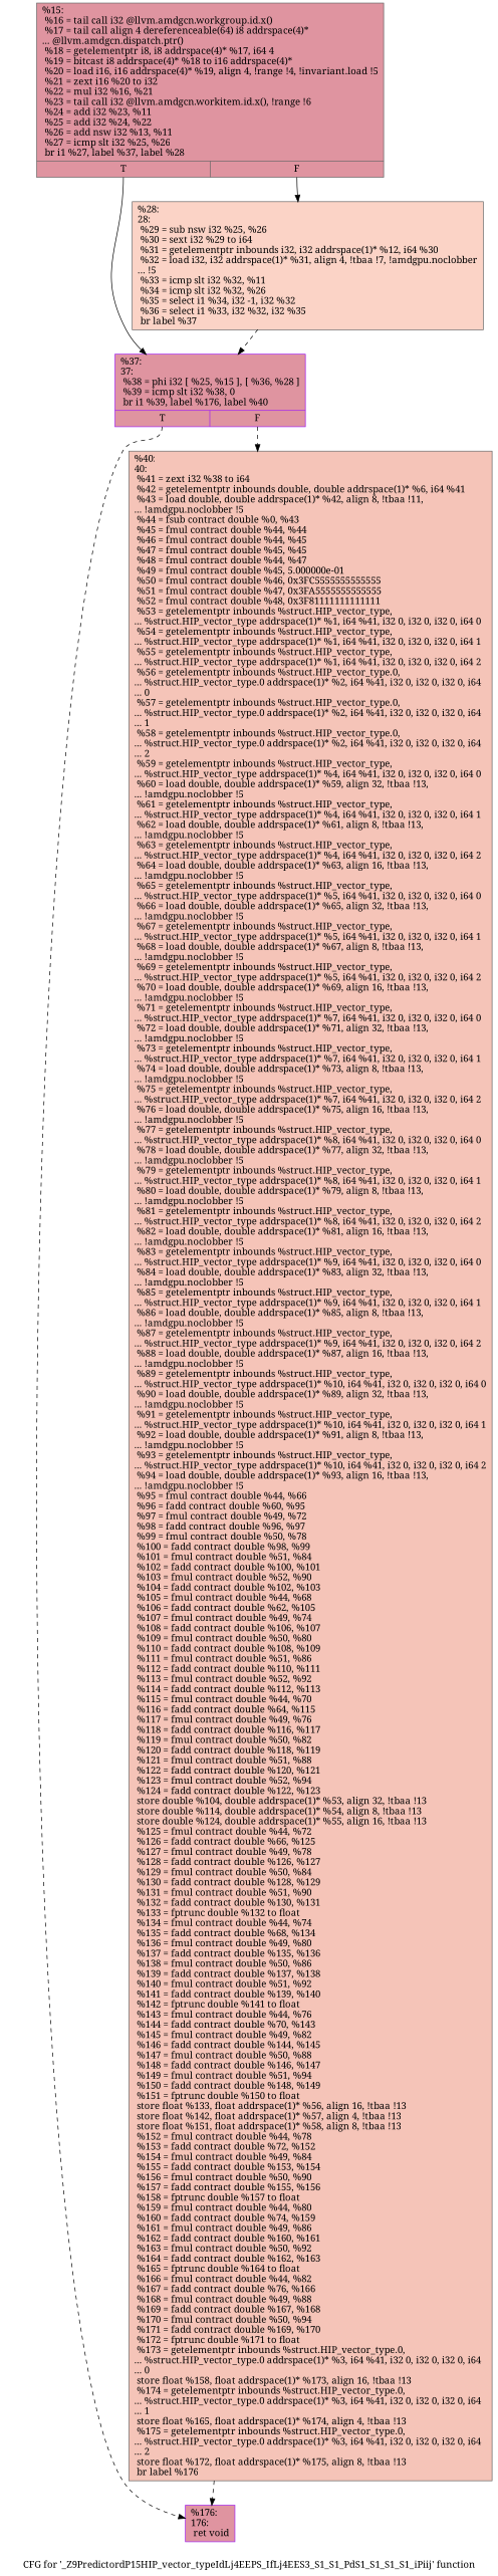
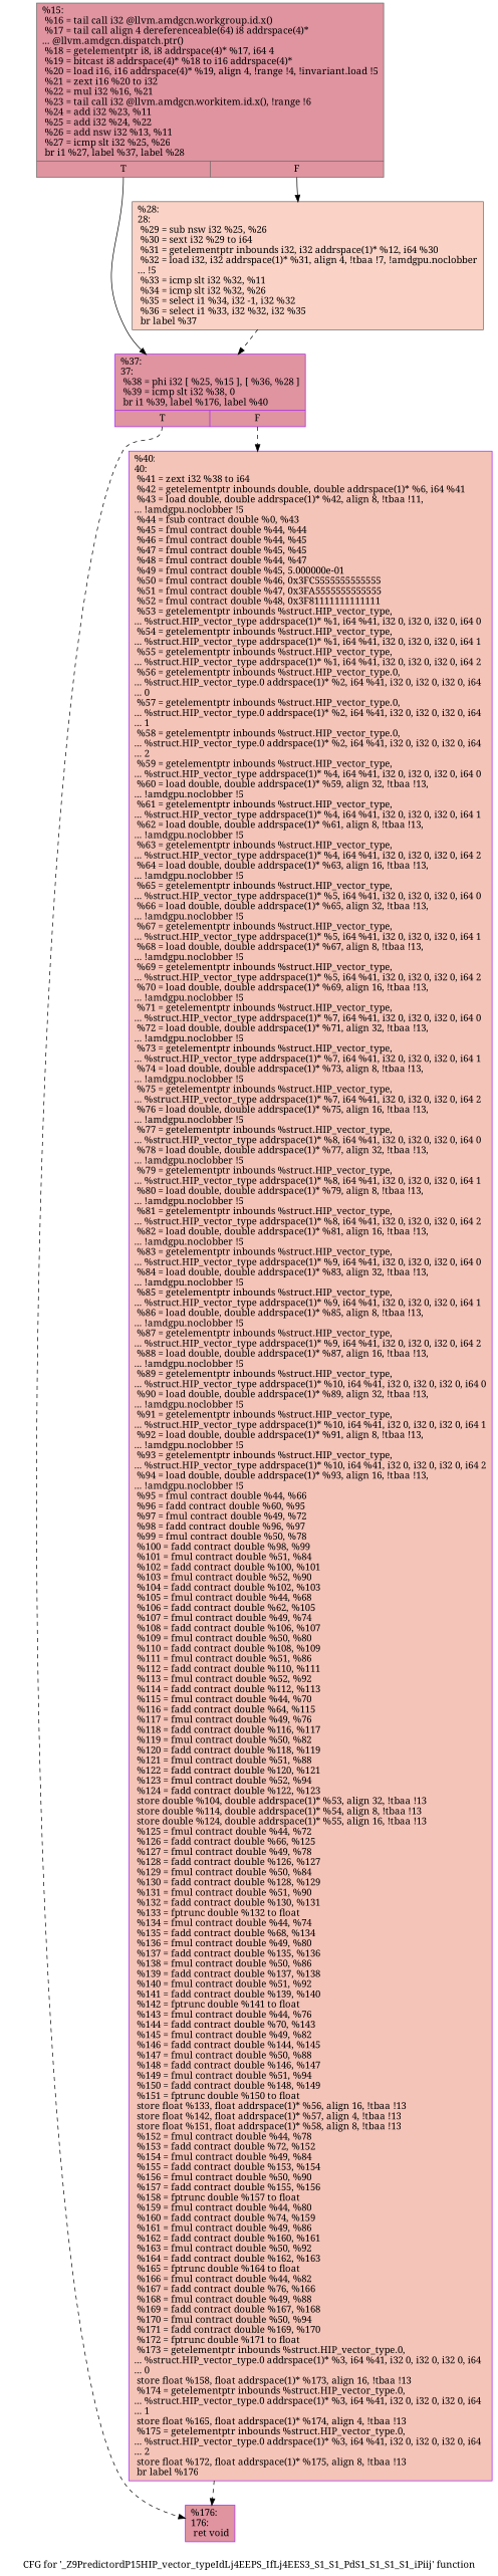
  digraph {
    label="CFG for '_Z9PredictordP15HIP_vector_typeIdLj4EEPS_IfLj4EES3_S1_S1_PdS1_S1_S1_S1_iPiij' function"
    fontname="Noto Serif"
    node [color=gray40 fillcolor="#b70d2870" shape=record style=filled fontname="Noto Serif"]
    edge [style=dashed fontname="Noto Serif"]
    n1 [label="{%15:\l  %16 = tail call i32 @llvm.amdgcn.workgroup.id.x()\l  %17 = tail call align 4 dereferenceable(64) i8 addrspace(4)*\l... @llvm.amdgcn.dispatch.ptr()\l  %18 = getelementptr i8, i8 addrspace(4)* %17, i64 4\l  %19 = bitcast i8 addrspace(4)* %18 to i16 addrspace(4)*\l  %20 = load i16, i16 addrspace(4)* %19, align 4, !range !4, !invariant.load !5\l  %21 = zext i16 %20 to i32\l  %22 = mul i32 %16, %21\l  %23 = tail call i32 @llvm.amdgcn.workitem.id.x(), !range !6\l  %24 = add i32 %23, %11\l  %25 = add i32 %24, %22\l  %26 = add nsw i32 %13, %11\l  %27 = icmp slt i32 %25, %26\l  br i1 %27, label %37, label %28\l|{<s0>T|<s1>F}}"]
    n2 [color=purple label="{%37:\l37:                                               \l  %38 = phi i32 [ %25, %15 ], [ %36, %28 ]\l  %39 = icmp slt i32 %38, 0\l  br i1 %39, label %176, label %40\l|{<s0>T|<s1>F}}"]
    n3 [fillcolor="#f59c7d70" label="{%28:\l28:                                               \l  %29 = sub nsw i32 %25, %26\l  %30 = sext i32 %29 to i64\l  %31 = getelementptr inbounds i32, i32 addrspace(1)* %12, i64 %30\l  %32 = load i32, i32 addrspace(1)* %31, align 4, !tbaa !7, !amdgpu.noclobber\l... !5\l  %33 = icmp slt i32 %32, %11\l  %34 = icmp slt i32 %32, %26\l  %35 = select i1 %34, i32 -1, i32 %32\l  %36 = select i1 %33, i32 %32, i32 %35\l  br label %37\l}"]
    n4 [color=purple label="{%176:\l176:                                              \l  ret void\l}"]
-   n5 [fillcolor="#e97a5f70" label="{%40:\l40:                                               \l  %41 = zext i32 %38 to i64\l  %42 = getelementptr inbounds double, double addrspace(1)* %6, i64 %41\l  %43 = load double, double addrspace(1)* %42, align 8, !tbaa !11,\l... !amdgpu.noclobber !5\l  %44 = fsub contract double %0, %43\l  %45 = fmul contract double %44, %44\l  %46 = fmul contract double %44, %45\l  %47 = fmul contract double %45, %45\l  %48 = fmul contract double %44, %47\l  %49 = fmul contract double %45, 5.000000e-01\l  %50 = fmul contract double %46, 0x3FC5555555555555\l  %51 = fmul contract double %47, 0x3FA5555555555555\l  %52 = fmul contract double %48, 0x3F81111111111111\l  %53 = getelementptr inbounds %struct.HIP_vector_type,\l... %struct.HIP_vector_type addrspace(1)* %1, i64 %41, i32 0, i32 0, i32 0, i64 0\l  %54 = getelementptr inbounds %struct.HIP_vector_type,\l... %struct.HIP_vector_type addrspace(1)* %1, i64 %41, i32 0, i32 0, i32 0, i64 1\l  %55 = getelementptr inbounds %struct.HIP_vector_type,\l... %struct.HIP_vector_type addrspace(1)* %1, i64 %41, i32 0, i32 0, i32 0, i64 2\l  %56 = getelementptr inbounds %struct.HIP_vector_type.0,\l... %struct.HIP_vector_type.0 addrspace(1)* %2, i64 %41, i32 0, i32 0, i32 0, i64\l... 0\l  %57 = getelementptr inbounds %struct.HIP_vector_type.0,\l... %struct.HIP_vector_type.0 addrspace(1)* %2, i64 %41, i32 0, i32 0, i32 0, i64\l... 1\l  %58 = getelementptr inbounds %struct.HIP_vector_type.0,\l... %struct.HIP_vector_type.0 addrspace(1)* %2, i64 %41, i32 0, i32 0, i32 0, i64\l... 2\l  %59 = getelementptr inbounds %struct.HIP_vector_type,\l... %struct.HIP_vector_type addrspace(1)* %4, i64 %41, i32 0, i32 0, i32 0, i64 0\l  %60 = load double, double addrspace(1)* %59, align 32, !tbaa !13,\l... !amdgpu.noclobber !5\l  %61 = getelementptr inbounds %struct.HIP_vector_type,\l... %struct.HIP_vector_type addrspace(1)* %4, i64 %41, i32 0, i32 0, i32 0, i64 1\l  %62 = load double, double addrspace(1)* %61, align 8, !tbaa !13,\l... !amdgpu.noclobber !5\l  %63 = getelementptr inbounds %struct.HIP_vector_type,\l... %struct.HIP_vector_type addrspace(1)* %4, i64 %41, i32 0, i32 0, i32 0, i64 2\l  %64 = load double, double addrspace(1)* %63, align 16, !tbaa !13,\l... !amdgpu.noclobber !5\l  %65 = getelementptr inbounds %struct.HIP_vector_type,\l... %struct.HIP_vector_type addrspace(1)* %5, i64 %41, i32 0, i32 0, i32 0, i64 0\l  %66 = load double, double addrspace(1)* %65, align 32, !tbaa !13,\l... !amdgpu.noclobber !5\l  %67 = getelementptr inbounds %struct.HIP_vector_type,\l... %struct.HIP_vector_type addrspace(1)* %5, i64 %41, i32 0, i32 0, i32 0, i64 1\l  %68 = load double, double addrspace(1)* %67, align 8, !tbaa !13,\l... !amdgpu.noclobber !5\l  %69 = getelementptr inbounds %struct.HIP_vector_type,\l... %struct.HIP_vector_type addrspace(1)* %5, i64 %41, i32 0, i32 0, i32 0, i64 2\l  %70 = load double, double addrspace(1)* %69, align 16, !tbaa !13,\l... !amdgpu.noclobber !5\l  %71 = getelementptr inbounds %struct.HIP_vector_type,\l... %struct.HIP_vector_type addrspace(1)* %7, i64 %41, i32 0, i32 0, i32 0, i64 0\l  %72 = load double, double addrspace(1)* %71, align 32, !tbaa !13,\l... !amdgpu.noclobber !5\l  %73 = getelementptr inbounds %struct.HIP_vector_type,\l... %struct.HIP_vector_type addrspace(1)* %7, i64 %41, i32 0, i32 0, i32 0, i64 1\l  %74 = load double, double addrspace(1)* %73, align 8, !tbaa !13,\l... !amdgpu.noclobber !5\l  %75 = getelementptr inbounds %struct.HIP_vector_type,\l... %struct.HIP_vector_type addrspace(1)* %7, i64 %41, i32 0, i32 0, i32 0, i64 2\l  %76 = load double, double addrspace(1)* %75, align 16, !tbaa !13,\l... !amdgpu.noclobber !5\l  %77 = getelementptr inbounds %struct.HIP_vector_type,\l... %struct.HIP_vector_type addrspace(1)* %8, i64 %41, i32 0, i32 0, i32 0, i64 0\l  %78 = load double, double addrspace(1)* %77, align 32, !tbaa !13,\l... !amdgpu.noclobber !5\l  %79 = getelementptr inbounds %struct.HIP_vector_type,\l... %struct.HIP_vector_type addrspace(1)* %8, i64 %41, i32 0, i32 0, i32 0, i64 1\l  %80 = load double, double addrspace(1)* %79, align 8, !tbaa !13,\l... !amdgpu.noclobber !5\l  %81 = getelementptr inbounds %struct.HIP_vector_type,\l... %struct.HIP_vector_type addrspace(1)* %8, i64 %41, i32 0, i32 0, i32 0, i64 2\l  %82 = load double, double addrspace(1)* %81, align 16, !tbaa !13,\l... !amdgpu.noclobber !5\l  %83 = getelementptr inbounds %struct.HIP_vector_type,\l... %struct.HIP_vector_type addrspace(1)* %9, i64 %41, i32 0, i32 0, i32 0, i64 0\l  %84 = load double, double addrspace(1)* %83, align 32, !tbaa !13,\l... !amdgpu.noclobber !5\l  %85 = getelementptr inbounds %struct.HIP_vector_type,\l... %struct.HIP_vector_type addrspace(1)* %9, i64 %41, i32 0, i32 0, i32 0, i64 1\l  %86 = load double, double addrspace(1)* %85, align 8, !tbaa !13,\l... !amdgpu.noclobber !5\l  %87 = getelementptr inbounds %struct.HIP_vector_type,\l... %struct.HIP_vector_type addrspace(1)* %9, i64 %41, i32 0, i32 0, i32 0, i64 2\l  %88 = load double, double addrspace(1)* %87, align 16, !tbaa !13,\l... !amdgpu.noclobber !5\l  %89 = getelementptr inbounds %struct.HIP_vector_type,\l... %struct.HIP_vector_type addrspace(1)* %10, i64 %41, i32 0, i32 0, i32 0, i64 0\l  %90 = load double, double addrspace(1)* %89, align 32, !tbaa !13,\l... !amdgpu.noclobber !5\l  %91 = getelementptr inbounds %struct.HIP_vector_type,\l... %struct.HIP_vector_type addrspace(1)* %10, i64 %41, i32 0, i32 0, i32 0, i64 1\l  %92 = load double, double addrspace(1)* %91, align 8, !tbaa !13,\l... !amdgpu.noclobber !5\l  %93 = getelementptr inbounds %struct.HIP_vector_type,\l... %struct.HIP_vector_type addrspace(1)* %10, i64 %41, i32 0, i32 0, i32 0, i64 2\l  %94 = load double, double addrspace(1)* %93, align 16, !tbaa !13,\l... !amdgpu.noclobber !5\l  %95 = fmul contract double %44, %66\l  %96 = fadd contract double %60, %95\l  %97 = fmul contract double %49, %72\l  %98 = fadd contract double %96, %97\l  %99 = fmul contract double %50, %78\l  %100 = fadd contract double %98, %99\l  %101 = fmul contract double %51, %84\l  %102 = fadd contract double %100, %101\l  %103 = fmul contract double %52, %90\l  %104 = fadd contract double %102, %103\l  %105 = fmul contract double %44, %68\l  %106 = fadd contract double %62, %105\l  %107 = fmul contract double %49, %74\l  %108 = fadd contract double %106, %107\l  %109 = fmul contract double %50, %80\l  %110 = fadd contract double %108, %109\l  %111 = fmul contract double %51, %86\l  %112 = fadd contract double %110, %111\l  %113 = fmul contract double %52, %92\l  %114 = fadd contract double %112, %113\l  %115 = fmul contract double %44, %70\l  %116 = fadd contract double %64, %115\l  %117 = fmul contract double %49, %76\l  %118 = fadd contract double %116, %117\l  %119 = fmul contract double %50, %82\l  %120 = fadd contract double %118, %119\l  %121 = fmul contract double %51, %88\l  %122 = fadd contract double %120, %121\l  %123 = fmul contract double %52, %94\l  %124 = fadd contract double %122, %123\l  store double %104, double addrspace(1)* %53, align 32, !tbaa !13\l  store double %114, double addrspace(1)* %54, align 8, !tbaa !13\l  store double %124, double addrspace(1)* %55, align 16, !tbaa !13\l  %125 = fmul contract double %44, %72\l  %126 = fadd contract double %66, %125\l  %127 = fmul contract double %49, %78\l  %128 = fadd contract double %126, %127\l  %129 = fmul contract double %50, %84\l  %130 = fadd contract double %128, %129\l  %131 = fmul contract double %51, %90\l  %132 = fadd contract double %130, %131\l  %133 = fptrunc double %132 to float\l  %134 = fmul contract double %44, %74\l  %135 = fadd contract double %68, %134\l  %136 = fmul contract double %49, %80\l  %137 = fadd contract double %135, %136\l  %138 = fmul contract double %50, %86\l  %139 = fadd contract double %137, %138\l  %140 = fmul contract double %51, %92\l  %141 = fadd contract double %139, %140\l  %142 = fptrunc double %141 to float\l  %143 = fmul contract double %44, %76\l  %144 = fadd contract double %70, %143\l  %145 = fmul contract double %49, %82\l  %146 = fadd contract double %144, %145\l  %147 = fmul contract double %50, %88\l  %148 = fadd contract double %146, %147\l  %149 = fmul contract double %51, %94\l  %150 = fadd contract double %148, %149\l  %151 = fptrunc double %150 to float\l  store float %133, float addrspace(1)* %56, align 16, !tbaa !13\l  store float %142, float addrspace(1)* %57, align 4, !tbaa !13\l  store float %151, float addrspace(1)* %58, align 8, !tbaa !13\l  %152 = fmul contract double %44, %78\l  %153 = fadd contract double %72, %152\l  %154 = fmul contract double %49, %84\l  %155 = fadd contract double %153, %154\l  %156 = fmul contract double %50, %90\l  %157 = fadd contract double %155, %156\l  %158 = fptrunc double %157 to float\l  %159 = fmul contract double %44, %80\l  %160 = fadd contract double %74, %159\l  %161 = fmul contract double %49, %86\l  %162 = fadd contract double %160, %161\l  %163 = fmul contract double %50, %92\l  %164 = fadd contract double %162, %163\l  %165 = fptrunc double %164 to float\l  %166 = fmul contract double %44, %82\l  %167 = fadd contract double %76, %166\l  %168 = fmul contract double %49, %88\l  %169 = fadd contract double %167, %168\l  %170 = fmul contract double %50, %94\l  %171 = fadd contract double %169, %170\l  %172 = fptrunc double %171 to float\l  %173 = getelementptr inbounds %struct.HIP_vector_type.0,\l... %struct.HIP_vector_type.0 addrspace(1)* %3, i64 %41, i32 0, i32 0, i32 0, i64\l... 0\l  store float %158, float addrspace(1)* %173, align 16, !tbaa !13\l  %174 = getelementptr inbounds %struct.HIP_vector_type.0,\l... %struct.HIP_vector_type.0 addrspace(1)* %3, i64 %41, i32 0, i32 0, i32 0, i64\l... 1\l  store float %165, float addrspace(1)* %174, align 4, !tbaa !13\l  %175 = getelementptr inbounds %struct.HIP_vector_type.0,\l... %struct.HIP_vector_type.0 addrspace(1)* %3, i64 %41, i32 0, i32 0, i32 0, i64\l... 2\l  store float %172, float addrspace(1)* %175, align 8, !tbaa !13\l  br label %176\l}"]
+   n5 [color=purple fillcolor="#e97a5f70" label="{%40:\l40:                                               \l  %41 = zext i32 %38 to i64\l  %42 = getelementptr inbounds double, double addrspace(1)* %6, i64 %41\l  %43 = load double, double addrspace(1)* %42, align 8, !tbaa !11,\l... !amdgpu.noclobber !5\l  %44 = fsub contract double %0, %43\l  %45 = fmul contract double %44, %44\l  %46 = fmul contract double %44, %45\l  %47 = fmul contract double %45, %45\l  %48 = fmul contract double %44, %47\l  %49 = fmul contract double %45, 5.000000e-01\l  %50 = fmul contract double %46, 0x3FC5555555555555\l  %51 = fmul contract double %47, 0x3FA5555555555555\l  %52 = fmul contract double %48, 0x3F81111111111111\l  %53 = getelementptr inbounds %struct.HIP_vector_type,\l... %struct.HIP_vector_type addrspace(1)* %1, i64 %41, i32 0, i32 0, i32 0, i64 0\l  %54 = getelementptr inbounds %struct.HIP_vector_type,\l... %struct.HIP_vector_type addrspace(1)* %1, i64 %41, i32 0, i32 0, i32 0, i64 1\l  %55 = getelementptr inbounds %struct.HIP_vector_type,\l... %struct.HIP_vector_type addrspace(1)* %1, i64 %41, i32 0, i32 0, i32 0, i64 2\l  %56 = getelementptr inbounds %struct.HIP_vector_type.0,\l... %struct.HIP_vector_type.0 addrspace(1)* %2, i64 %41, i32 0, i32 0, i32 0, i64\l... 0\l  %57 = getelementptr inbounds %struct.HIP_vector_type.0,\l... %struct.HIP_vector_type.0 addrspace(1)* %2, i64 %41, i32 0, i32 0, i32 0, i64\l... 1\l  %58 = getelementptr inbounds %struct.HIP_vector_type.0,\l... %struct.HIP_vector_type.0 addrspace(1)* %2, i64 %41, i32 0, i32 0, i32 0, i64\l... 2\l  %59 = getelementptr inbounds %struct.HIP_vector_type,\l... %struct.HIP_vector_type addrspace(1)* %4, i64 %41, i32 0, i32 0, i32 0, i64 0\l  %60 = load double, double addrspace(1)* %59, align 32, !tbaa !13,\l... !amdgpu.noclobber !5\l  %61 = getelementptr inbounds %struct.HIP_vector_type,\l... %struct.HIP_vector_type addrspace(1)* %4, i64 %41, i32 0, i32 0, i32 0, i64 1\l  %62 = load double, double addrspace(1)* %61, align 8, !tbaa !13,\l... !amdgpu.noclobber !5\l  %63 = getelementptr inbounds %struct.HIP_vector_type,\l... %struct.HIP_vector_type addrspace(1)* %4, i64 %41, i32 0, i32 0, i32 0, i64 2\l  %64 = load double, double addrspace(1)* %63, align 16, !tbaa !13,\l... !amdgpu.noclobber !5\l  %65 = getelementptr inbounds %struct.HIP_vector_type,\l... %struct.HIP_vector_type addrspace(1)* %5, i64 %41, i32 0, i32 0, i32 0, i64 0\l  %66 = load double, double addrspace(1)* %65, align 32, !tbaa !13,\l... !amdgpu.noclobber !5\l  %67 = getelementptr inbounds %struct.HIP_vector_type,\l... %struct.HIP_vector_type addrspace(1)* %5, i64 %41, i32 0, i32 0, i32 0, i64 1\l  %68 = load double, double addrspace(1)* %67, align 8, !tbaa !13,\l... !amdgpu.noclobber !5\l  %69 = getelementptr inbounds %struct.HIP_vector_type,\l... %struct.HIP_vector_type addrspace(1)* %5, i64 %41, i32 0, i32 0, i32 0, i64 2\l  %70 = load double, double addrspace(1)* %69, align 16, !tbaa !13,\l... !amdgpu.noclobber !5\l  %71 = getelementptr inbounds %struct.HIP_vector_type,\l... %struct.HIP_vector_type addrspace(1)* %7, i64 %41, i32 0, i32 0, i32 0, i64 0\l  %72 = load double, double addrspace(1)* %71, align 32, !tbaa !13,\l... !amdgpu.noclobber !5\l  %73 = getelementptr inbounds %struct.HIP_vector_type,\l... %struct.HIP_vector_type addrspace(1)* %7, i64 %41, i32 0, i32 0, i32 0, i64 1\l  %74 = load double, double addrspace(1)* %73, align 8, !tbaa !13,\l... !amdgpu.noclobber !5\l  %75 = getelementptr inbounds %struct.HIP_vector_type,\l... %struct.HIP_vector_type addrspace(1)* %7, i64 %41, i32 0, i32 0, i32 0, i64 2\l  %76 = load double, double addrspace(1)* %75, align 16, !tbaa !13,\l... !amdgpu.noclobber !5\l  %77 = getelementptr inbounds %struct.HIP_vector_type,\l... %struct.HIP_vector_type addrspace(1)* %8, i64 %41, i32 0, i32 0, i32 0, i64 0\l  %78 = load double, double addrspace(1)* %77, align 32, !tbaa !13,\l... !amdgpu.noclobber !5\l  %79 = getelementptr inbounds %struct.HIP_vector_type,\l... %struct.HIP_vector_type addrspace(1)* %8, i64 %41, i32 0, i32 0, i32 0, i64 1\l  %80 = load double, double addrspace(1)* %79, align 8, !tbaa !13,\l... !amdgpu.noclobber !5\l  %81 = getelementptr inbounds %struct.HIP_vector_type,\l... %struct.HIP_vector_type addrspace(1)* %8, i64 %41, i32 0, i32 0, i32 0, i64 2\l  %82 = load double, double addrspace(1)* %81, align 16, !tbaa !13,\l... !amdgpu.noclobber !5\l  %83 = getelementptr inbounds %struct.HIP_vector_type,\l... %struct.HIP_vector_type addrspace(1)* %9, i64 %41, i32 0, i32 0, i32 0, i64 0\l  %84 = load double, double addrspace(1)* %83, align 32, !tbaa !13,\l... !amdgpu.noclobber !5\l  %85 = getelementptr inbounds %struct.HIP_vector_type,\l... %struct.HIP_vector_type addrspace(1)* %9, i64 %41, i32 0, i32 0, i32 0, i64 1\l  %86 = load double, double addrspace(1)* %85, align 8, !tbaa !13,\l... !amdgpu.noclobber !5\l  %87 = getelementptr inbounds %struct.HIP_vector_type,\l... %struct.HIP_vector_type addrspace(1)* %9, i64 %41, i32 0, i32 0, i32 0, i64 2\l  %88 = load double, double addrspace(1)* %87, align 16, !tbaa !13,\l... !amdgpu.noclobber !5\l  %89 = getelementptr inbounds %struct.HIP_vector_type,\l... %struct.HIP_vector_type addrspace(1)* %10, i64 %41, i32 0, i32 0, i32 0, i64 0\l  %90 = load double, double addrspace(1)* %89, align 32, !tbaa !13,\l... !amdgpu.noclobber !5\l  %91 = getelementptr inbounds %struct.HIP_vector_type,\l... %struct.HIP_vector_type addrspace(1)* %10, i64 %41, i32 0, i32 0, i32 0, i64 1\l  %92 = load double, double addrspace(1)* %91, align 8, !tbaa !13,\l... !amdgpu.noclobber !5\l  %93 = getelementptr inbounds %struct.HIP_vector_type,\l... %struct.HIP_vector_type addrspace(1)* %10, i64 %41, i32 0, i32 0, i32 0, i64 2\l  %94 = load double, double addrspace(1)* %93, align 16, !tbaa !13,\l... !amdgpu.noclobber !5\l  %95 = fmul contract double %44, %66\l  %96 = fadd contract double %60, %95\l  %97 = fmul contract double %49, %72\l  %98 = fadd contract double %96, %97\l  %99 = fmul contract double %50, %78\l  %100 = fadd contract double %98, %99\l  %101 = fmul contract double %51, %84\l  %102 = fadd contract double %100, %101\l  %103 = fmul contract double %52, %90\l  %104 = fadd contract double %102, %103\l  %105 = fmul contract double %44, %68\l  %106 = fadd contract double %62, %105\l  %107 = fmul contract double %49, %74\l  %108 = fadd contract double %106, %107\l  %109 = fmul contract double %50, %80\l  %110 = fadd contract double %108, %109\l  %111 = fmul contract double %51, %86\l  %112 = fadd contract double %110, %111\l  %113 = fmul contract double %52, %92\l  %114 = fadd contract double %112, %113\l  %115 = fmul contract double %44, %70\l  %116 = fadd contract double %64, %115\l  %117 = fmul contract double %49, %76\l  %118 = fadd contract double %116, %117\l  %119 = fmul contract double %50, %82\l  %120 = fadd contract double %118, %119\l  %121 = fmul contract double %51, %88\l  %122 = fadd contract double %120, %121\l  %123 = fmul contract double %52, %94\l  %124 = fadd contract double %122, %123\l  store double %104, double addrspace(1)* %53, align 32, !tbaa !13\l  store double %114, double addrspace(1)* %54, align 8, !tbaa !13\l  store double %124, double addrspace(1)* %55, align 16, !tbaa !13\l  %125 = fmul contract double %44, %72\l  %126 = fadd contract double %66, %125\l  %127 = fmul contract double %49, %78\l  %128 = fadd contract double %126, %127\l  %129 = fmul contract double %50, %84\l  %130 = fadd contract double %128, %129\l  %131 = fmul contract double %51, %90\l  %132 = fadd contract double %130, %131\l  %133 = fptrunc double %132 to float\l  %134 = fmul contract double %44, %74\l  %135 = fadd contract double %68, %134\l  %136 = fmul contract double %49, %80\l  %137 = fadd contract double %135, %136\l  %138 = fmul contract double %50, %86\l  %139 = fadd contract double %137, %138\l  %140 = fmul contract double %51, %92\l  %141 = fadd contract double %139, %140\l  %142 = fptrunc double %141 to float\l  %143 = fmul contract double %44, %76\l  %144 = fadd contract double %70, %143\l  %145 = fmul contract double %49, %82\l  %146 = fadd contract double %144, %145\l  %147 = fmul contract double %50, %88\l  %148 = fadd contract double %146, %147\l  %149 = fmul contract double %51, %94\l  %150 = fadd contract double %148, %149\l  %151 = fptrunc double %150 to float\l  store float %133, float addrspace(1)* %56, align 16, !tbaa !13\l  store float %142, float addrspace(1)* %57, align 4, !tbaa !13\l  store float %151, float addrspace(1)* %58, align 8, !tbaa !13\l  %152 = fmul contract double %44, %78\l  %153 = fadd contract double %72, %152\l  %154 = fmul contract double %49, %84\l  %155 = fadd contract double %153, %154\l  %156 = fmul contract double %50, %90\l  %157 = fadd contract double %155, %156\l  %158 = fptrunc double %157 to float\l  %159 = fmul contract double %44, %80\l  %160 = fadd contract double %74, %159\l  %161 = fmul contract double %49, %86\l  %162 = fadd contract double %160, %161\l  %163 = fmul contract double %50, %92\l  %164 = fadd contract double %162, %163\l  %165 = fptrunc double %164 to float\l  %166 = fmul contract double %44, %82\l  %167 = fadd contract double %76, %166\l  %168 = fmul contract double %49, %88\l  %169 = fadd contract double %167, %168\l  %170 = fmul contract double %50, %94\l  %171 = fadd contract double %169, %170\l  %172 = fptrunc double %171 to float\l  %173 = getelementptr inbounds %struct.HIP_vector_type.0,\l... %struct.HIP_vector_type.0 addrspace(1)* %3, i64 %41, i32 0, i32 0, i32 0, i64\l... 0\l  store float %158, float addrspace(1)* %173, align 16, !tbaa !13\l  %174 = getelementptr inbounds %struct.HIP_vector_type.0,\l... %struct.HIP_vector_type.0 addrspace(1)* %3, i64 %41, i32 0, i32 0, i32 0, i64\l... 1\l  store float %165, float addrspace(1)* %174, align 4, !tbaa !13\l  %175 = getelementptr inbounds %struct.HIP_vector_type.0,\l... %struct.HIP_vector_type.0 addrspace(1)* %3, i64 %41, i32 0, i32 0, i32 0, i64\l... 2\l  store float %172, float addrspace(1)* %175, align 8, !tbaa !13\l  br label %176\l}"]
    n1 -> n2 [tailport=s0 style=solid]
    n1 -> n3 [tailport=s1 style=solid]
    n2 -> n4 [tailport=s0]
    n2 -> n5 [tailport=s1]
    n3 -> n2
    n5 -> n4
  }
